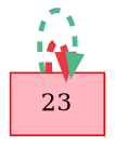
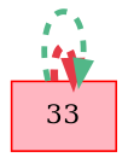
  digraph {
    rankdir=LR
    edge [style=dashed]
-   n1 [fillcolor=lightpink label=23 shape=box style=filled color=red]
+   n1 [fillcolor=lightpink label=33 shape=box style=filled color=red]
    n1 -> n1 [color="#e63946" penwidth=4.00]
    n1 -> n1 [color="#52b788" penwidth=3.00]
  }
